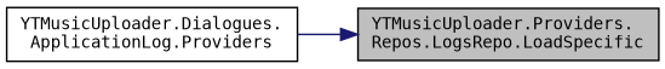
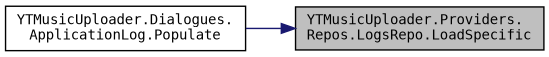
  digraph {
    rankdir=RL
    fontname="DejaVu Sans Mono"
    node [color=black fontname="DejaVu Sans Mono" fontsize=10 shape=record style=filled]
    n1 [fillcolor=grey75 fontcolor=black height=0.2 label="YTMusicUploader.Providers.\lRepos.LogsRepo.LoadSpecific" width=0.4]
-   n2 [fillcolor=white height=0.2 label="YTMusicUploader.Dialogues.\lApplicationLog.Providers" width=0.4]
+   n2 [fillcolor=white height=0.2 label="YTMusicUploader.Dialogues.\lApplicationLog.Populate" width=0.4]
    n1 -> n2 [color=midnightblue dir=back fontname="DejaVu Sans Mono" fontsize=10 labelfontname=Helvetica labelfontsize=10 style=solid]
  }
